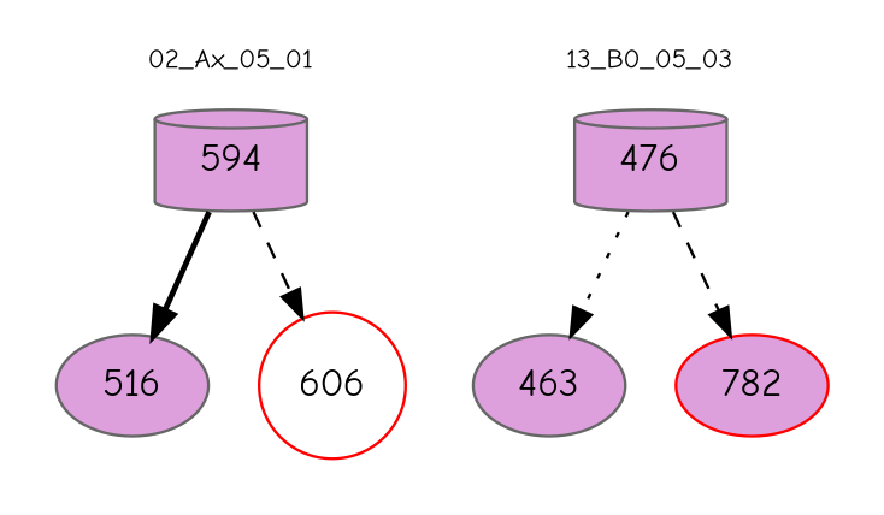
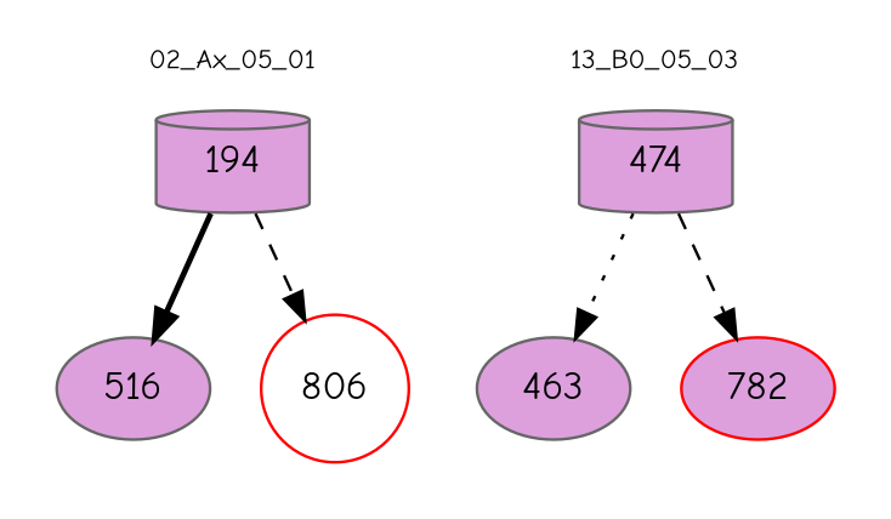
  digraph {
    fontname="Comic Neue"
    node [color=gray40 fillcolor=plum fontname="Comic Neue" shape=ellipse style=filled]
    edge [color=black fontname="Comic Neue" style=dashed]
-   n1 [label=594 shape=cylinder]
+   n1 [label=194 shape=cylinder]
    n2 [label=516]
-   n3 [color=red fillcolor=white label=606 shape=circle]
-   n4 [label=476 shape=cylinder]
+   n3 [color=red fillcolor=white label=806 shape=circle]
+   n4 [label=474 shape=cylinder]
    n5 [label=463]
    n6 [color=red label=782]
    subgraph cluster_1 {
      color=white
      fontsize=10
      label="02_Ax_05_01"
      n1
      n2
      n3
    }
    subgraph cluster_2 {
      color=white
      fontsize=10
      label="13_B0_05_03"
      n4
      n5
      n6
    }
    n1 -> n2 [style=bold]
    n1 -> n3
    n4 -> n5 [style=dotted]
    n4 -> n6
  }
